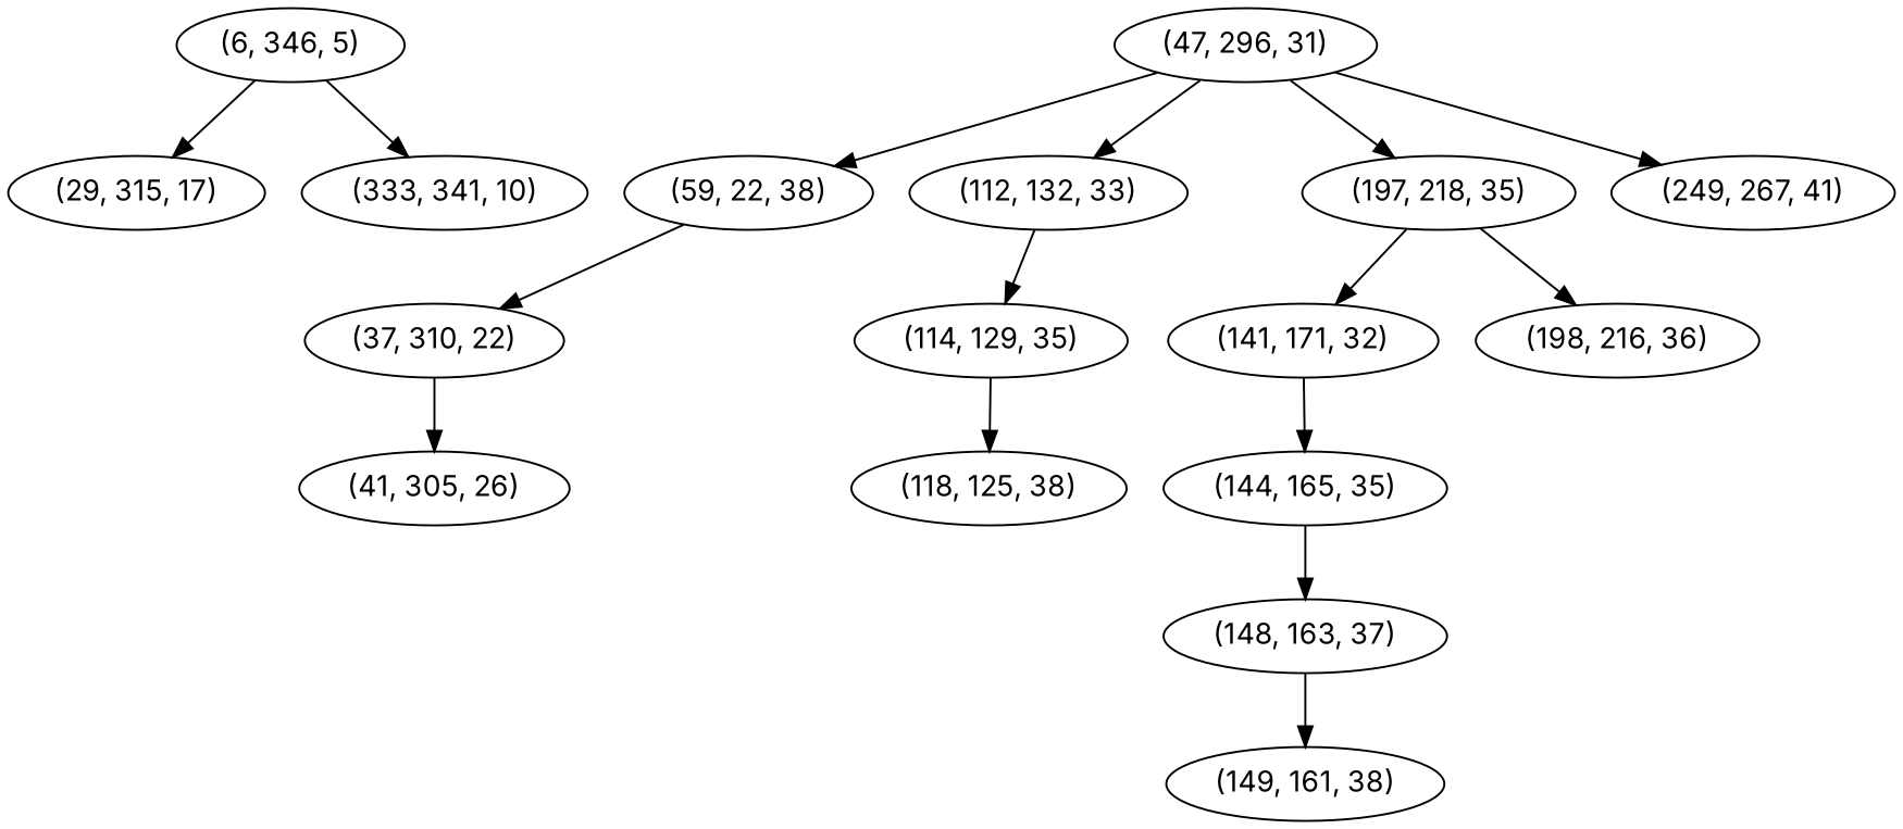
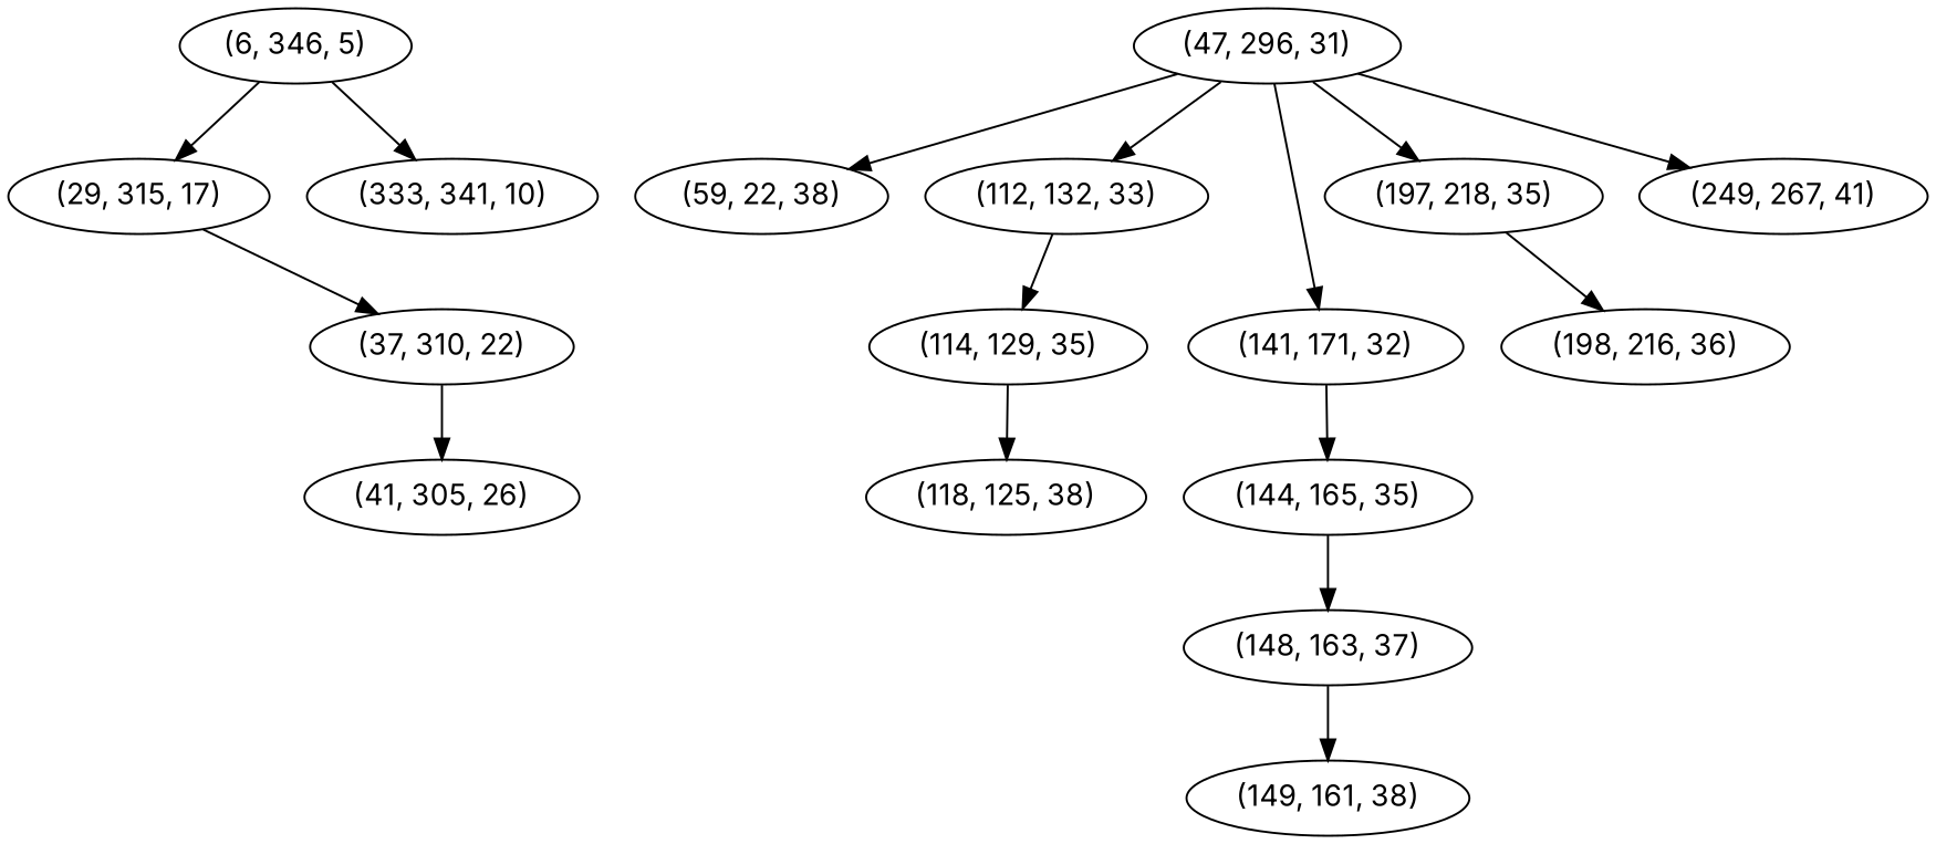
  digraph {
    fontname=Inter
    node [fontname=Inter]
    edge [fontname=Inter]
    "(6, 346, 5)"
    "(29, 315, 17)"
    "(333, 341, 10)"
    "(37, 310, 22)"
    "(41, 305, 26)"
    n6 [label="(59, 22, 38)"]
    "(47, 296, 31)"
    "(112, 132, 33)"
    "(141, 171, 32)"
    "(197, 218, 35)"
    "(249, 267, 41)"
    "(114, 129, 35)"
    "(144, 165, 35)"
    "(198, 216, 36)"
    n15 [label="(118, 125, 38)"]
    "(148, 163, 37)"
    "(149, 161, 38)"
    "(6, 346, 5)" -> "(29, 315, 17)"
    "(6, 346, 5)" -> "(333, 341, 10)"
-   n6 -> "(37, 310, 22)"
+   "(29, 315, 17)" -> "(37, 310, 22)"
    "(37, 310, 22)" -> "(41, 305, 26)"
    "(47, 296, 31)" -> n6
    "(47, 296, 31)" -> "(112, 132, 33)"
-   "(197, 218, 35)" -> "(141, 171, 32)"
+   "(47, 296, 31)" -> "(141, 171, 32)"
    "(47, 296, 31)" -> "(197, 218, 35)"
    "(47, 296, 31)" -> "(249, 267, 41)"
    "(112, 132, 33)" -> "(114, 129, 35)"
    "(141, 171, 32)" -> "(144, 165, 35)"
    "(197, 218, 35)" -> "(198, 216, 36)"
    "(114, 129, 35)" -> n15
    "(144, 165, 35)" -> "(148, 163, 37)"
    "(148, 163, 37)" -> "(149, 161, 38)"
  }
